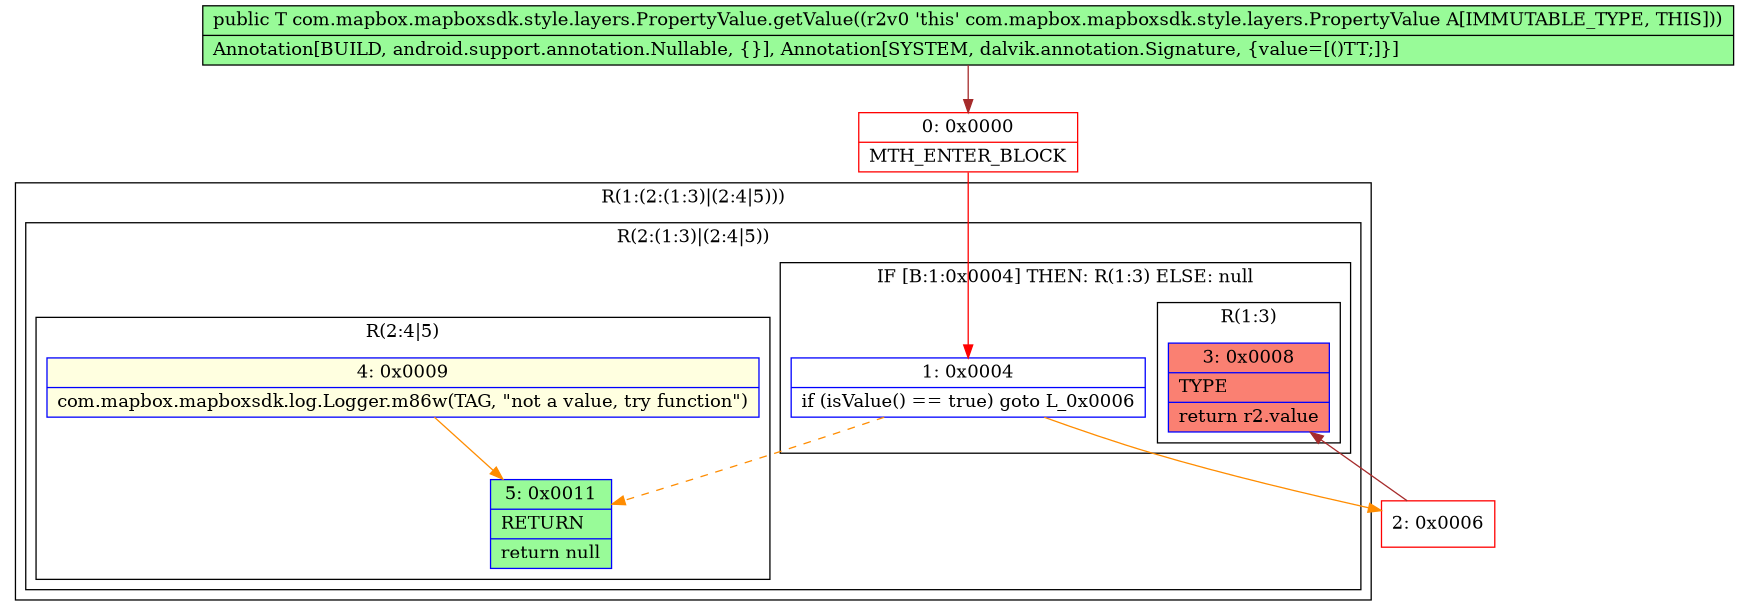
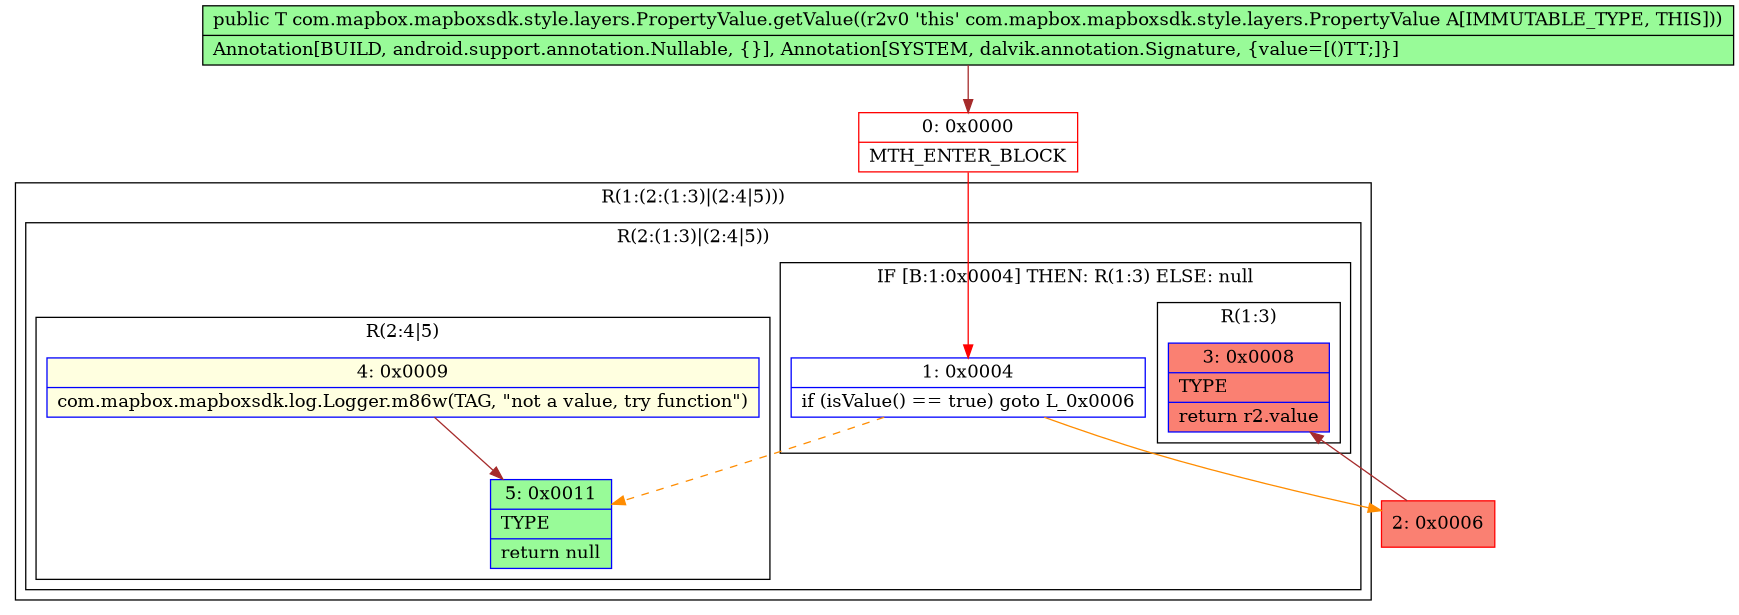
  digraph {
    node [color=blue fillcolor=salmon shape=record style=filled]
    edge [color=darkorange]
    n1 [label="{3\:\ 0x0008|TYPE\l|return r2.value\l}"]
    n2 [fillcolor=white label="{1\:\ 0x0004|if (isValue() == true) goto L_0x0006\l}"]
    n3 [fillcolor=lightyellow label="{4\:\ 0x0009|com.mapbox.mapboxsdk.log.Logger.m86w(TAG, \"not a value, try function\")\l}"]
-   n4 [fillcolor=palegreen label="{5\:\ 0x0011|RETURN\l|return null\l}"]
-   n5 [color=red fillcolor=white label="{2\:\ 0x0006}"]
+   n4 [fillcolor=palegreen label="{5\:\ 0x0011|TYPE\l|return null\l}"]
+   n5 [color=red label="{2\:\ 0x0006}"]
    n6 [color=red fillcolor=white label="{0\:\ 0x0000|MTH_ENTER_BLOCK\l}"]
    n7 [fillcolor=palegreen label="{public T com.mapbox.mapboxsdk.style.layers.PropertyValue.getValue((r2v0 'this' com.mapbox.mapboxsdk.style.layers.PropertyValue A[IMMUTABLE_TYPE, THIS]))  | Annotation[BUILD, android.support.annotation.Nullable, \{\}], Annotation[SYSTEM, dalvik.annotation.Signature, \{value=[()TT;]\}]\l}" color=""]
    subgraph cluster_1 {
      label="R(1:(2:(1:3)|(2:4|5)))"
      subgraph cluster_2 {
        label="R(2:(1:3)|(2:4|5))"
        subgraph cluster_3 {
          label="IF [B:1:0x0004] THEN: R(1:3) ELSE: null"
          n2
          subgraph cluster_4 {
            label="R(1:3)"
            n1
          }
        }
        subgraph cluster_5 {
          label="R(2:4|5)"
          n3
          n4
        }
      }
    }
    n2 -> n4 [style=dashed]
    n2 -> n5
-   n3 -> n4
+   n3 -> n4 [color=brown]
    n5 -> n1 [color=brown]
    n6 -> n2 [color=red]
    n7 -> n6 [color=brown]
  }
